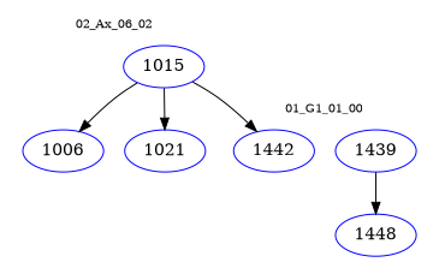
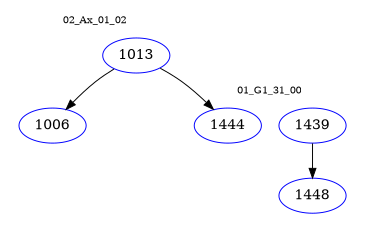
  digraph {
    node [color=blue]
    edge [color=black]
-   n1 [label=1015]
+   n1 [label=1013]
    n2 [label=1006]
-   n3 [label=1021]
    n4 [label=1439]
-   n5 [label=1442]
+   n5 [label=1444]
    n6 [label=1448]
    subgraph cluster_1 {
      color=white
      fontsize=10
-     label="02_Ax_06_02"
+     label="02_Ax_01_02"
      n1
      n2
-     n3
    }
    subgraph cluster_2 {
      color=white
      fontsize=10
-     label="01_G1_01_00"
+     label="01_G1_31_00"
      n4
      n5
      n6
    }
    n1 -> n2
-   n1 -> n3
    n1 -> n5
    n4 -> n6
  }
